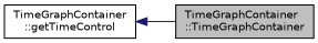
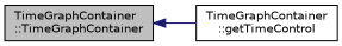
  digraph {
    rankdir=LR
    node [color=black fontname=Helvetica fontsize=10 shape=record style=filled]
    n1 [fillcolor=grey75 fontcolor=black height=0.2 label="TimeGraphContainer\l::TimeGraphContainer" width=0.4]
    n2 [fillcolor=white height=0.2 label="TimeGraphContainer\l::getTimeControl" width=0.4]
-   n2 -> n1 [color=midnightblue dir=back fontname=Helvetica fontsize=10 labelfontname=Helvetica labelfontsize=10 style=solid]
+   n1 -> n2 [color=midnightblue dir=back fontname=Helvetica fontsize=10 labelfontname=Helvetica labelfontsize=10 style=solid]
  }
